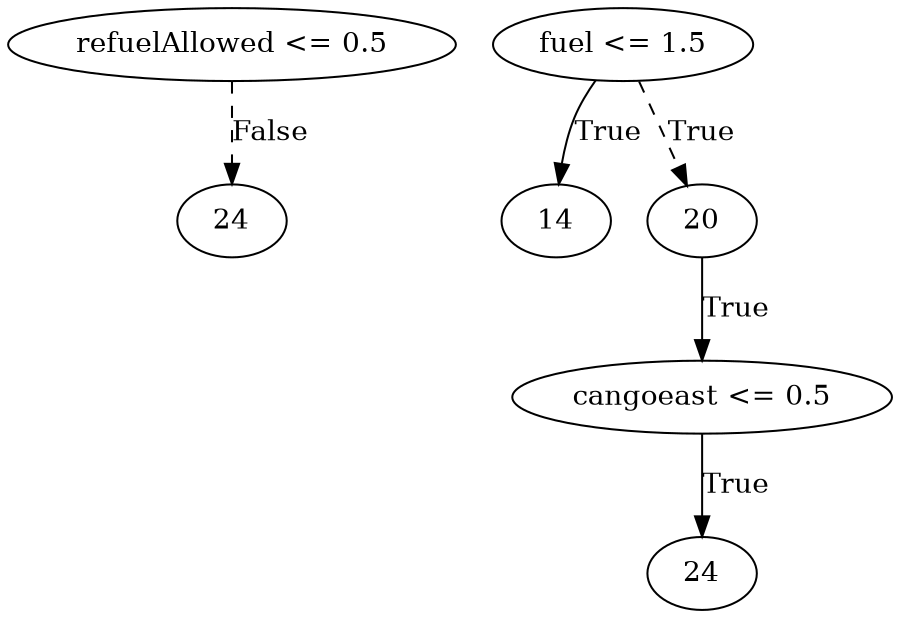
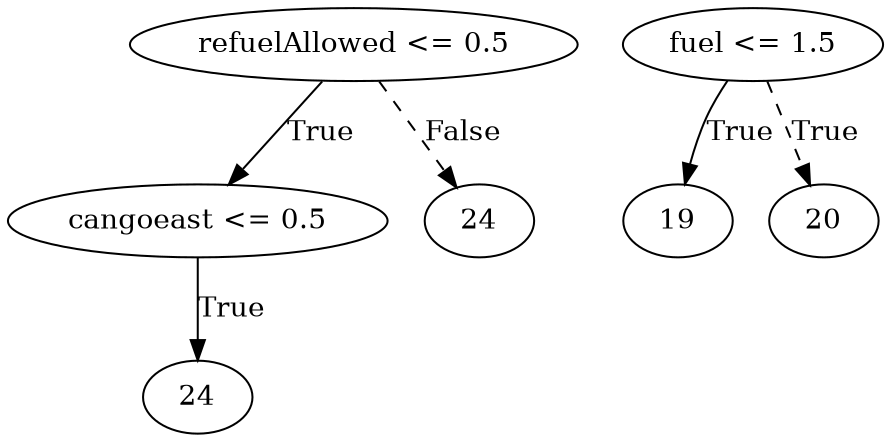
  digraph {
    n1 [label="refuelAllowed <= 0.5"]
    n2 [label="cangoeast <= 0.5"]
    n3 [label=24]
    n4 [label=24]
    n5 [label="fuel <= 1.5"]
-   n6 [label=14]
+   n6 [label=19]
    n7 [label=20]
-   n7 -> n2 [label=True]
+   n1 -> n2 [label=True]
    n1 -> n3 [label=False style=dashed]
    n2 -> n4 [label=True]
    n5 -> n6 [label=True]
    n5 -> n7 [label=True style=dashed]
  }
